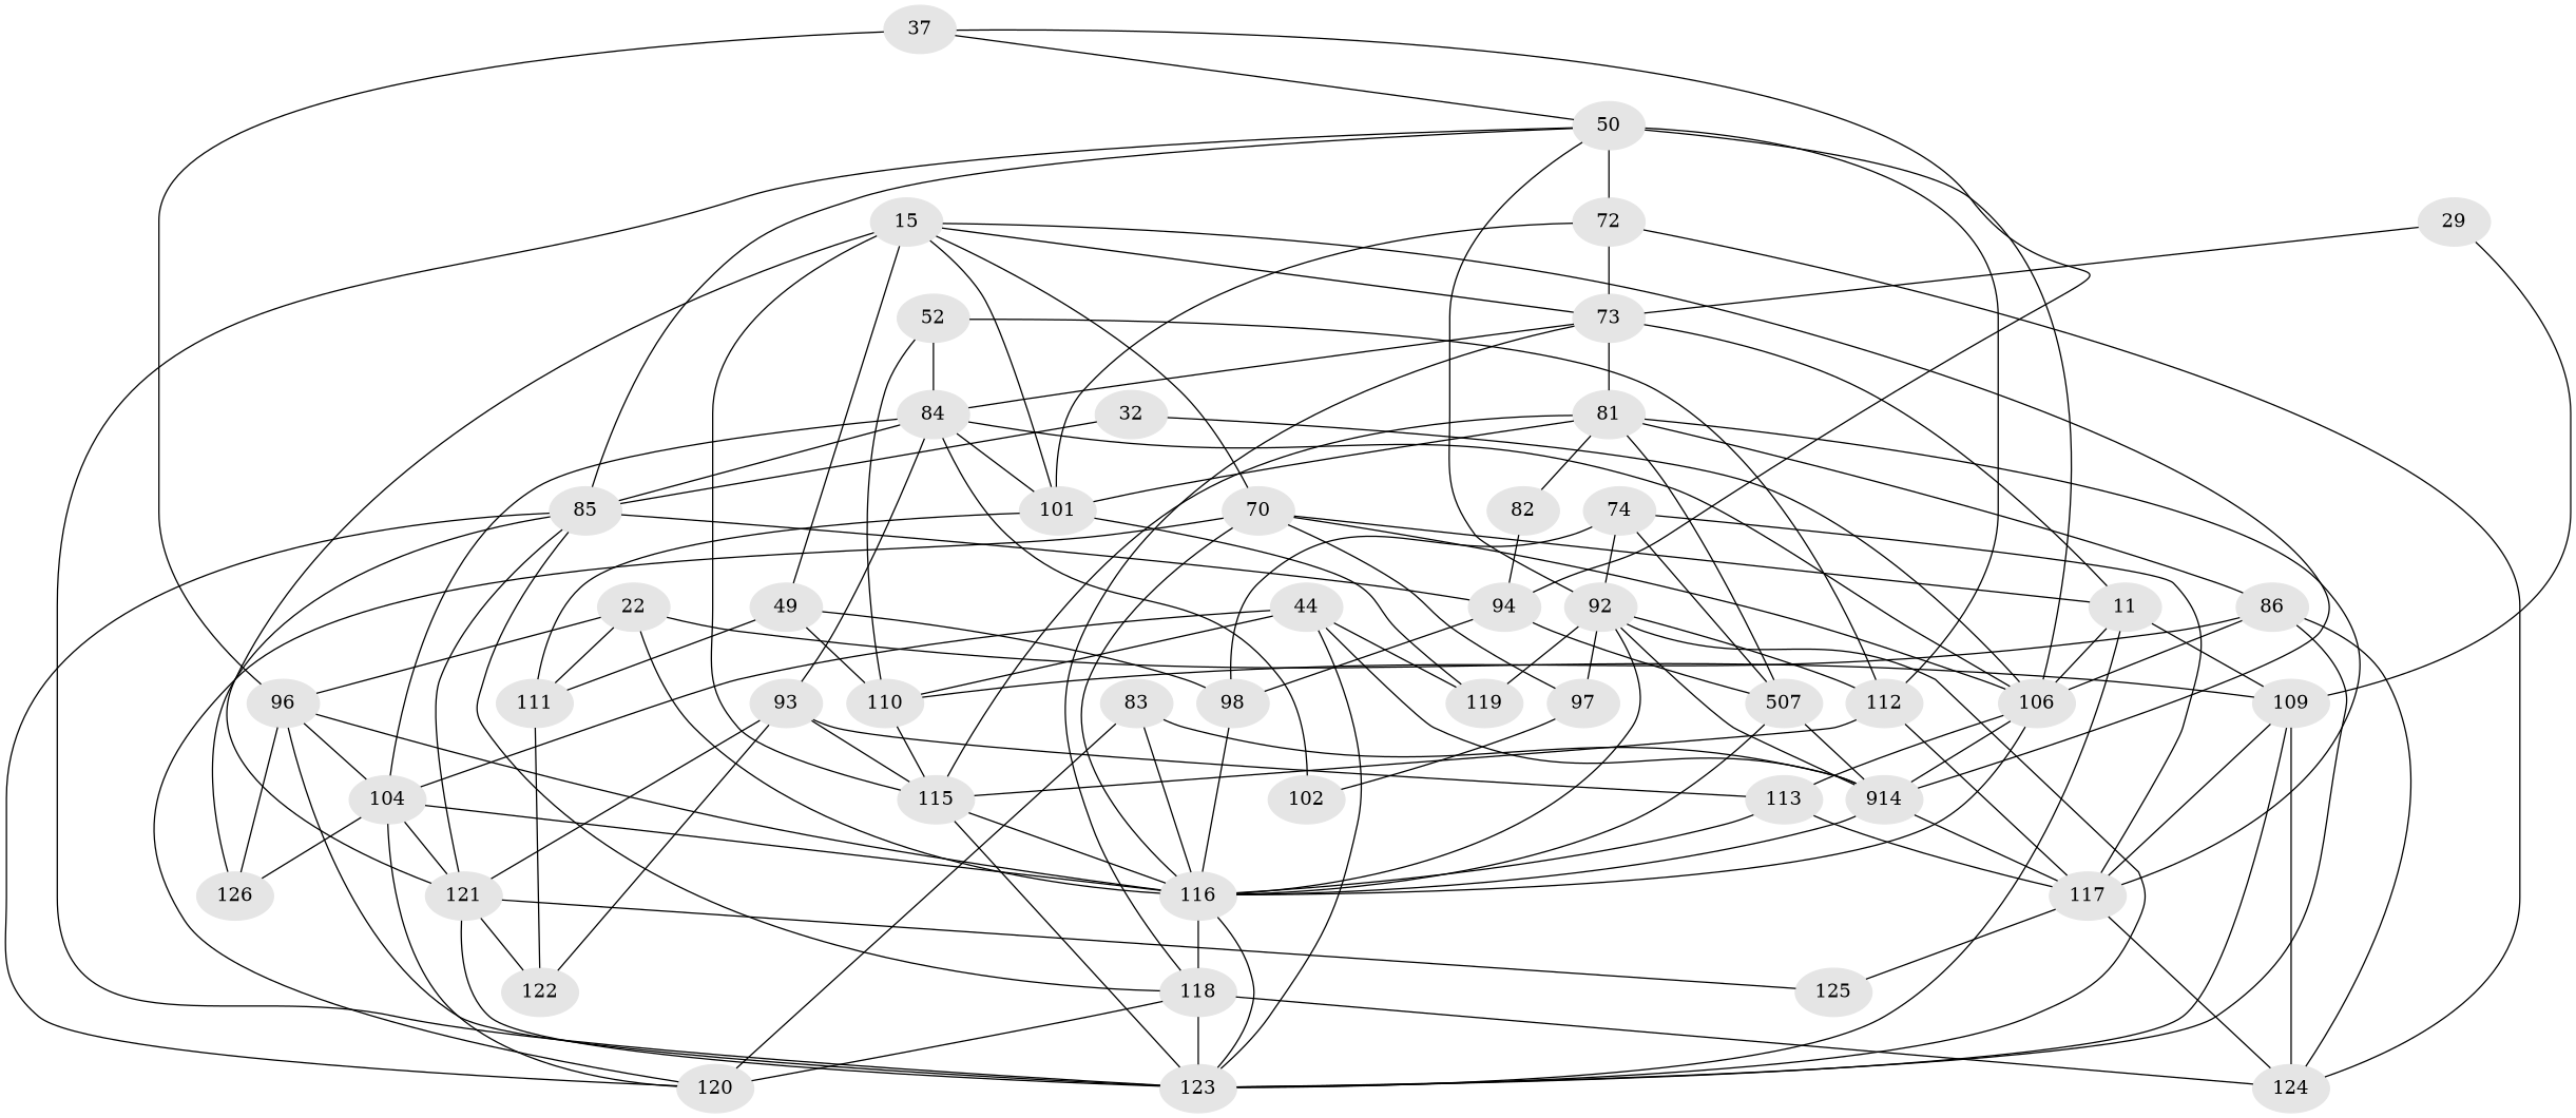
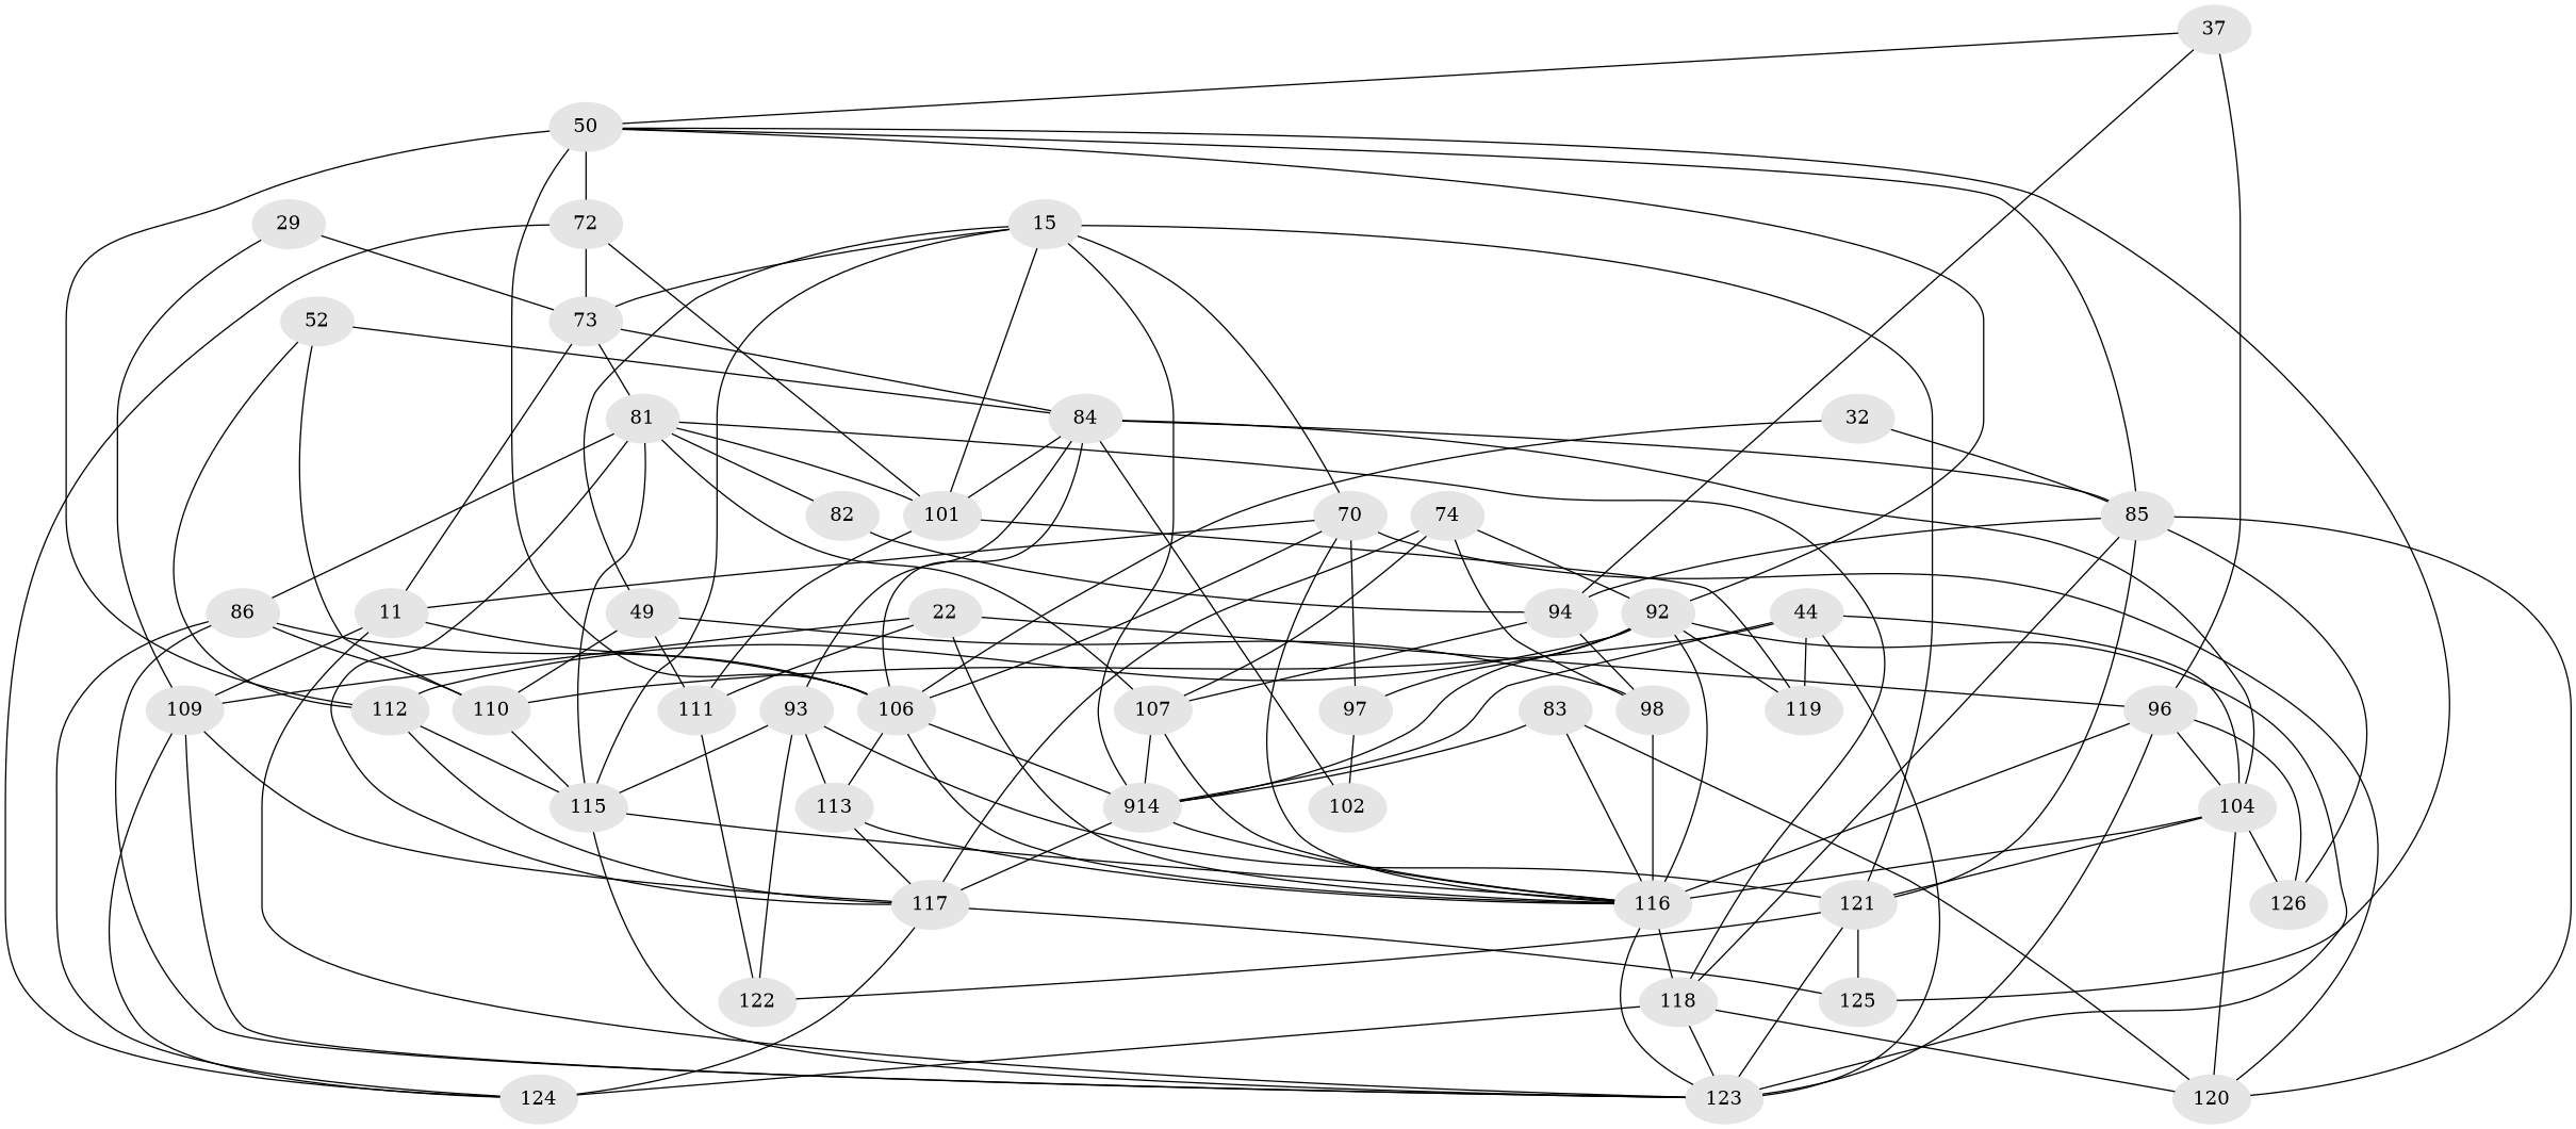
  graph {
    node [color=gray90 style=filled]
    15 [super="+7"]
    49
    70 [super="+68"]
    101 [super="+47+39"]
    n5 [label=914 super="+12+27"]
    115 [super="+88"]
    121 [super="+43"]
    73 [super="+63"]
    109 [super="+87"]
    29
    111
    110
    98 [super="+11"]
    116 [super="+99+59+65"]
    106 [super="+75"]
    n16 [label=11 super="+2+54"]
    97
    120 [super="+100"]
    119 [super="+33"]
    117 [super="+3+58"]
    123 [super="+18+21+105"]
    122
    125
    96 [super="+1"]
    22
    104 [super="+23"]
    126
    124 [super="+79"]
    118 [super="+48+108"]
    84 [super="+78+77"]
    81 [super="+34"]
    85 [super="+71+67"]
    94
    32
    113
    37 [super="+9"]
    50 [super="+14+8"]
    72
    n39 [label=92 super="+62"]
    112 [super="+38+56"]
-   107 [super="+53" label=507]
+   107 [super="+53"]
    44 [super="+5"]
    93 [super="+76"]
    102
    52
    82
    86 [super="+80"]
    74
    83 [super="+57"]
    15 -- 49
    15 -- 70
    15 -- 101
    15 -- n5
    15 -- 115
    15 -- 121 [weight=2]
    15 -- 73
    49 -- 111
    49 -- 110
    49 -- 98
    70 -- 116 [weight=2]
    70 -- 106
    70 -- n16
    70 -- 97
    70 -- 120
    101 -- 111
    101 -- 119
    n5 -- 116
    n5 -- 117 [weight=2]
    115 -- 116
    115 -- 123
    121 -- 123
    121 -- 122
    121 -- 125
    73 -- n16 [weight=2]
    73 -- 84
    73 -- 81
    109 -- 117
    109 -- 123
    109 -- 124
    29 -- 73
    29 -- 109
    111 -- 122
    110 -- 115
    98 -- 116 [weight=2]
    116 -- 123
    116 -- 118 [weight=5]
    106 -- n5 [weight=2]
    106 -- 116
    106 -- 113
    n16 -- 109
    n16 -- 106 [weight=2]
    n16 -- 123
    97 -- 102
    117 -- 125
    117 -- 124
    96 -- 116
    96 -- 123 [weight=3]
    96 -- 104
    96 -- 126
    22 -- 109 [weight=2]
    22 -- 111
    22 -- 116
    22 -- 96 [weight=2]
    104 -- 121
    104 -- 116 [weight=3]
    104 -- 120
    104 -- 126
    118 -- 120 [weight=2]
    118 -- 123
    118 -- 124 [weight=2]
    84 -- 101 [weight=2]
    84 -- 106 [weight=2]
    84 -- 104 [weight=2]
    84 -- 85 [weight=3]
    84 -- 93
    84 -- 102 [weight=2]
    81 -- 101
    81 -- 115
    81 -- 117
-   73 -- 118
+   81 -- 118
    81 -- 107
    81 -- 82
    81 -- 86
    85 -- 121 [weight=2]
    85 -- 120 [weight=2]
    85 -- 126
    85 -- 118
    85 -- 94
    94 -- 98
    94 -- 107
    32 -- 106
    32 -- 85
    113 -- 116
    113 -- 117
    37 -- 96 [weight=2]
    37 -- 94
    37 -- 50
    50 -- 106 [weight=2]
-   50 -- 123
+   50 -- 125
    50 -- 85
    50 -- 72 [weight=2]
    50 -- n39 [weight=2]
    50 -- 112 [weight=3]
    72 -- 101
    72 -- 73
    72 -- 124
    n39 -- n5 [weight=2]
    n39 -- 116 [weight=3]
    n39 -- 97
    n39 -- 119
    n39 -- 123
    n39 -- 112
    112 -- 115 [weight=2]
    112 -- 117
    107 -- n5
    107 -- 116
    44 -- n5
    44 -- 110
    44 -- 119
    44 -- 123
    44 -- 104
    93 -- 115
    93 -- 121
    93 -- 122
    93 -- 113
    52 -- 110
    52 -- 84
    52 -- 112
    82 -- 94
    86 -- 110
    86 -- 106
    86 -- 123
    86 -- 124
    74 -- 98
    74 -- 117 [weight=2]
    74 -- n39
    74 -- 107
    83 -- n5
    83 -- 116
    83 -- 120 [weight=2]
  }
